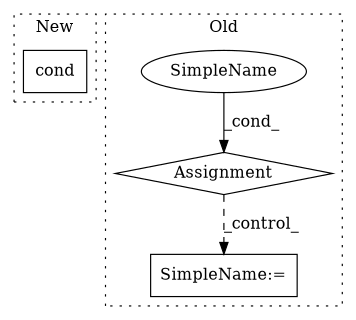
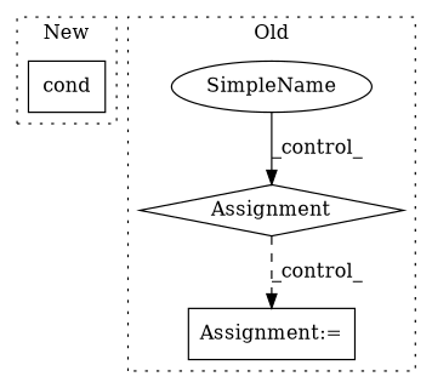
  digraph {
    node [shape=box]
    n1 [a=32 l="5,1" label=cond s="2154,2243"]
    n2 [a=25 l="4,2" label=Assignment s="1772,1783" shape=diamond]
    n3 [a=42 l=7 label=SimpleName s=1776 shape=ellipse]
-   n4 [a=7 l=1 label="SimpleName:=" s=1884]
+   n4 [a=7 l=1 label="Assignment:=" s=1884]
    subgraph cluster_1 {
      label=New
      style=dotted
      n1
    }
    subgraph cluster_2 {
      label=Old
      style=dotted
      n2
      n3
      n4
    }
    n2 -> n4 [label=_control_ style=dashed]
-   n3 -> n2 [label=_cond_ style=solid]
+   n3 -> n2 [label=_control_ style=solid]
  }
